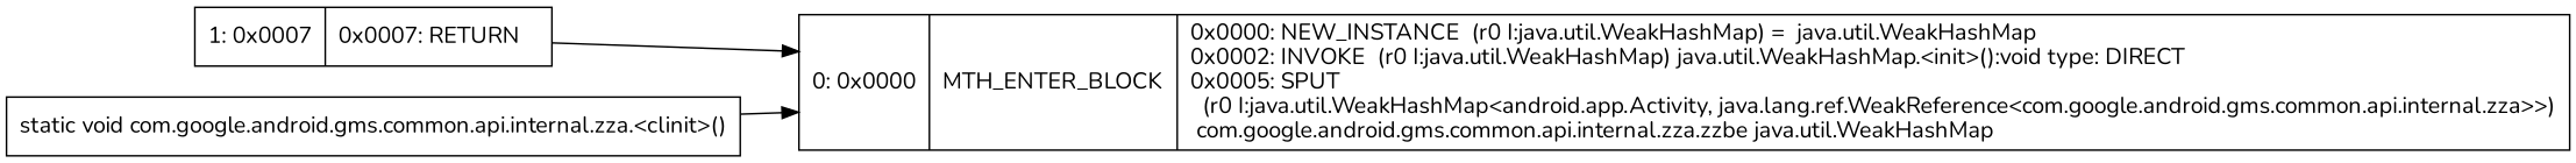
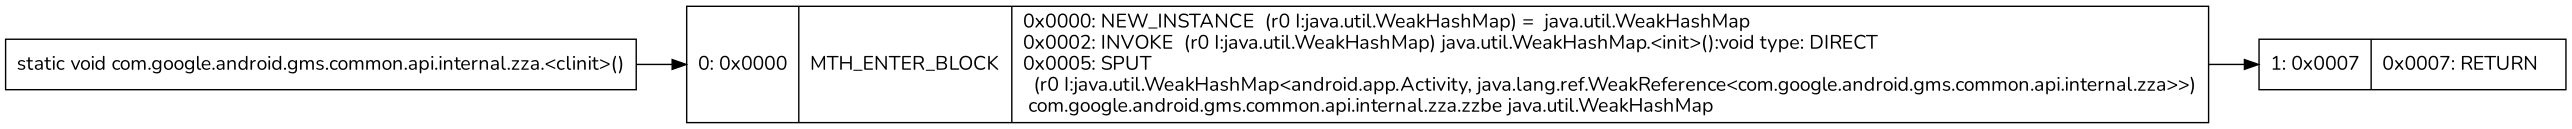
  digraph {
    rankdir=LR
    fontname=Nunito
    node [shape=record fontname=Nunito]
    edge [fontname=Nunito]
    n1 [label="{0\:\ 0x0000|MTH_ENTER_BLOCK\l|0x0000: NEW_INSTANCE  (r0 I:java.util.WeakHashMap) =  java.util.WeakHashMap \l0x0002: INVOKE  (r0 I:java.util.WeakHashMap) java.util.WeakHashMap.\<init\>():void type: DIRECT \l0x0005: SPUT  \l  (r0 I:java.util.WeakHashMap\<android.app.Activity, java.lang.ref.WeakReference\<com.google.android.gms.common.api.internal.zza\>\>)\l com.google.android.gms.common.api.internal.zza.zzbe java.util.WeakHashMap \l}"]
    n2 [label="{1\:\ 0x0007|0x0007: RETURN   \l}"]
    n3 [label="{static void com.google.android.gms.common.api.internal.zza.\<clinit\>() }"]
-   n2 -> n1
+   n1 -> n2
    n3 -> n1
  }
